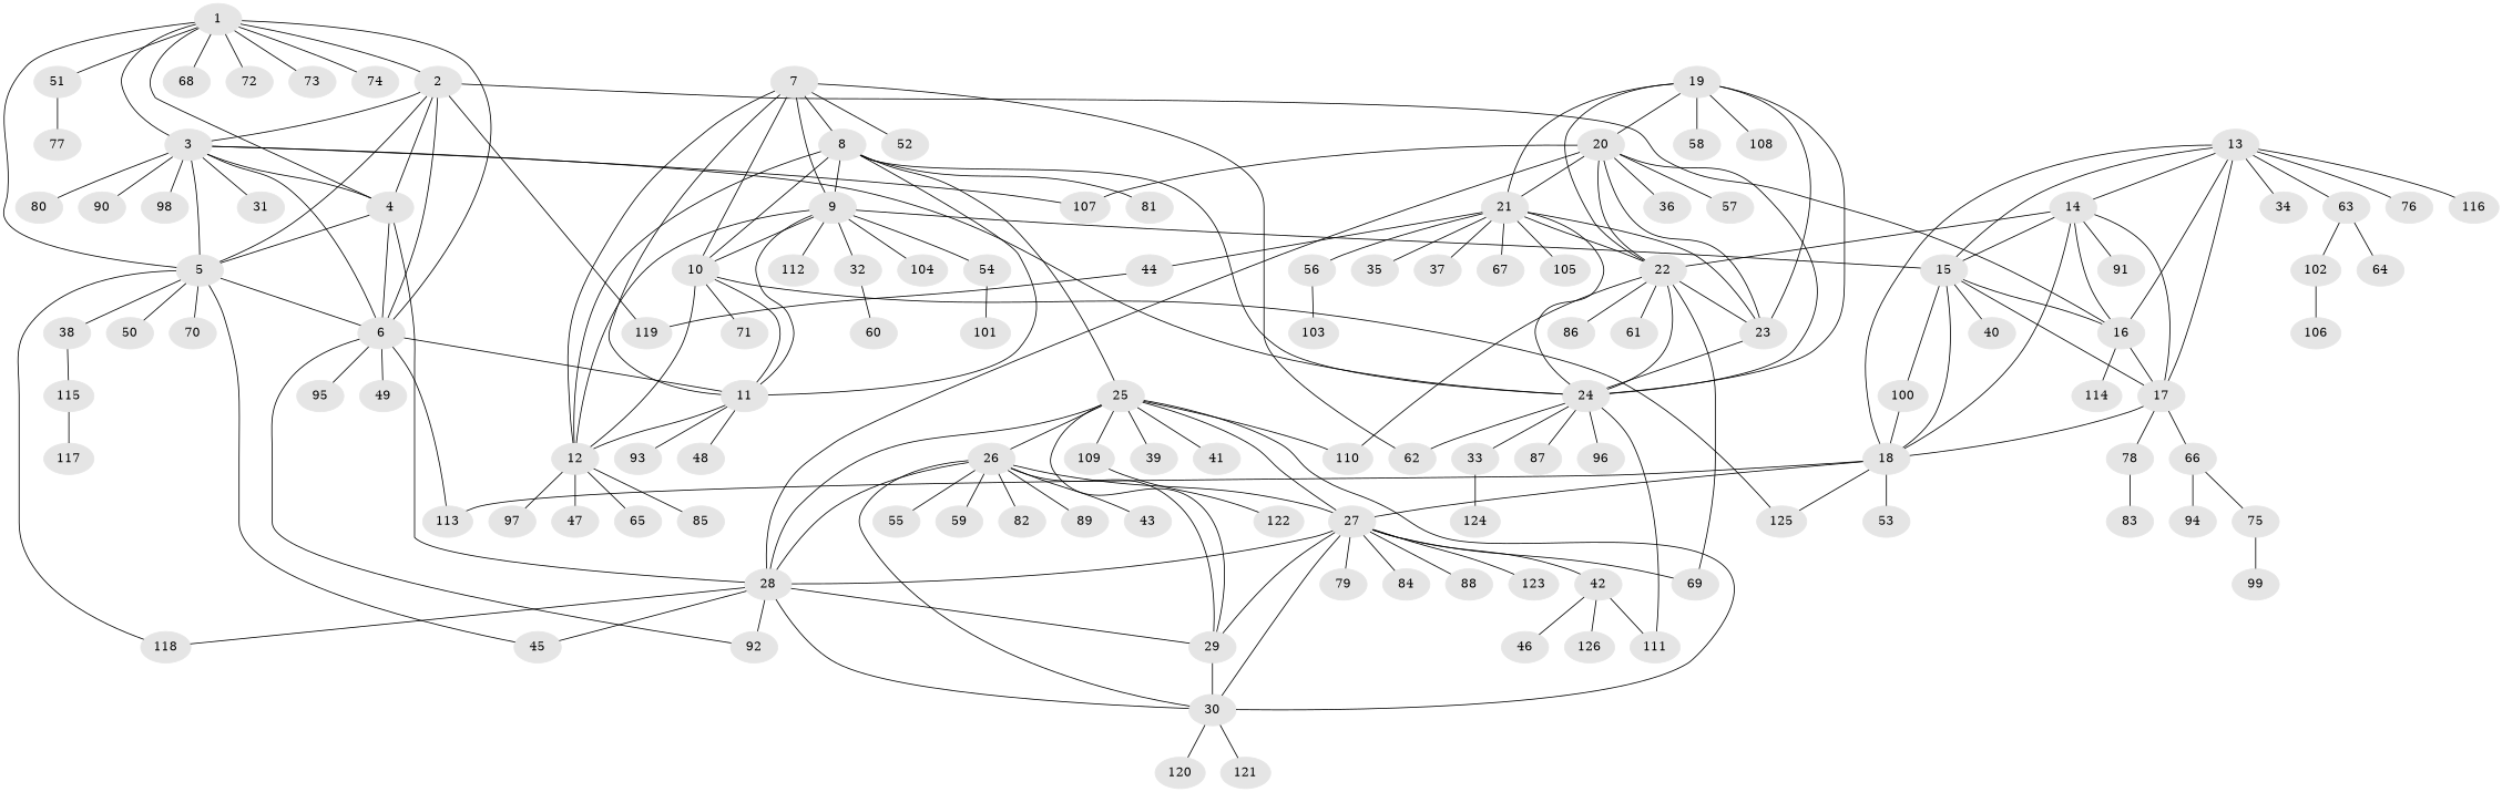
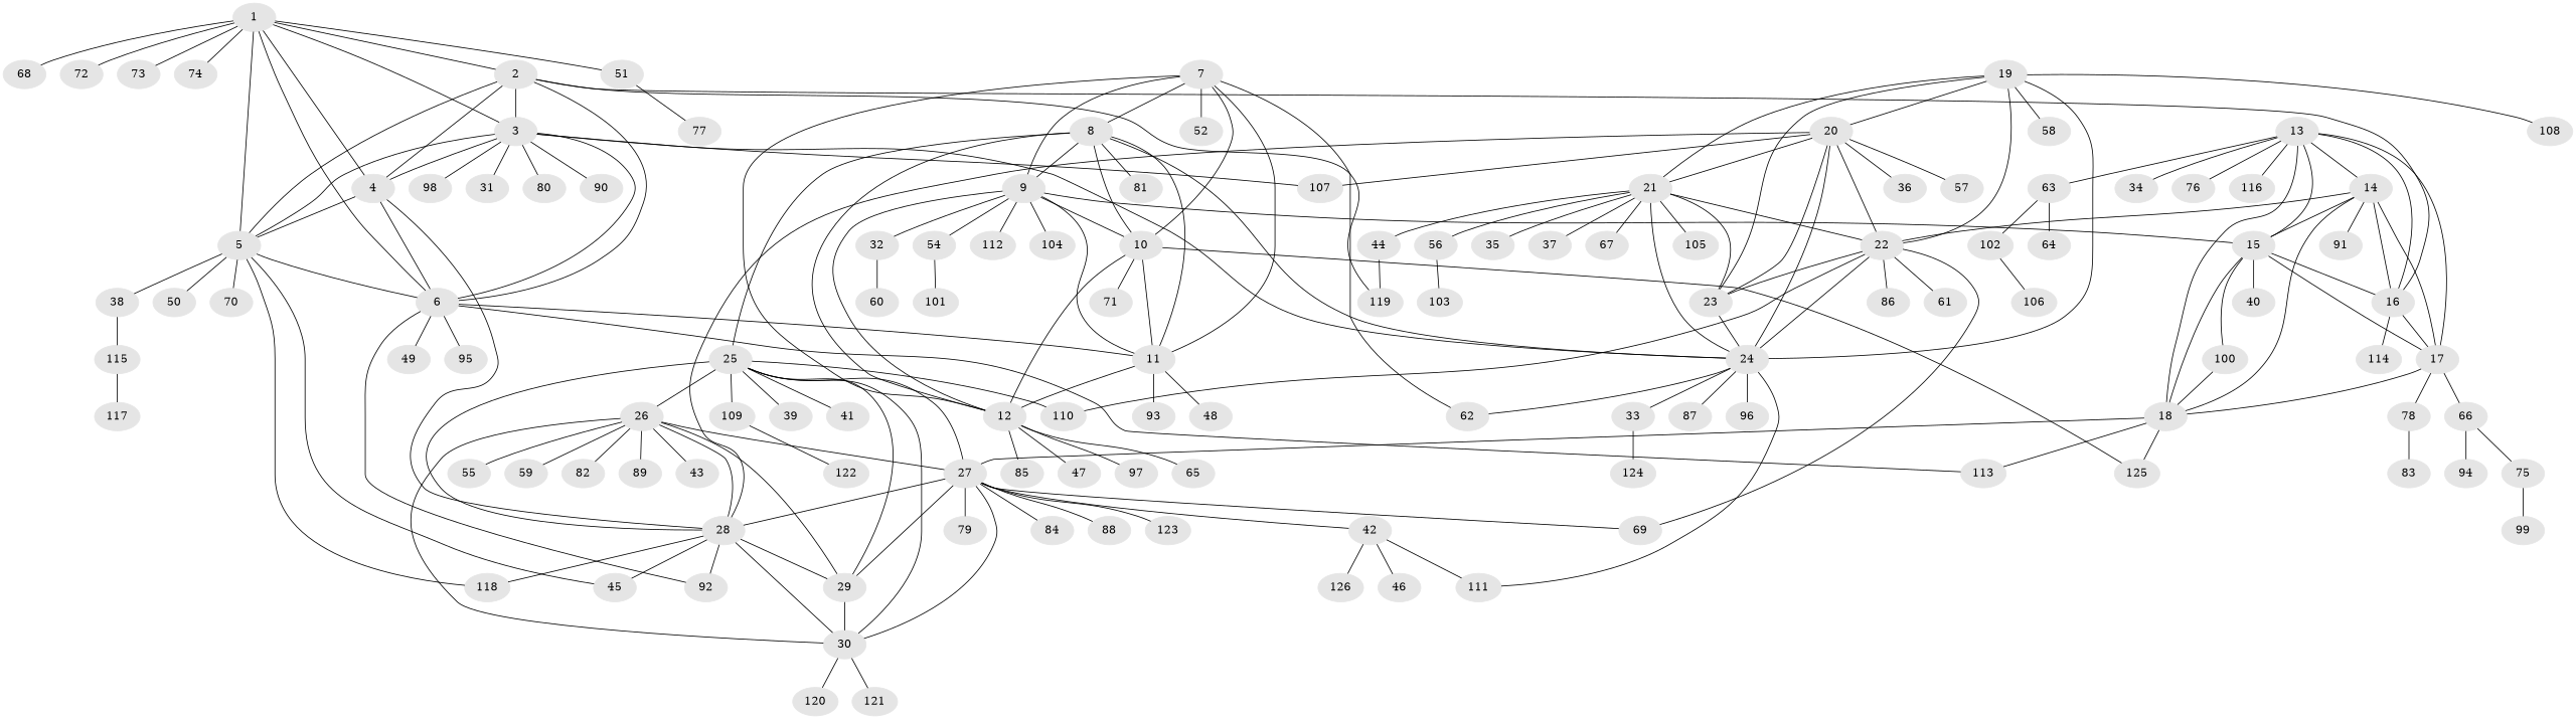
  graph {
    node [color=gray90 style=filled]
    1
    2
    3
    4
    5
    6
    51
    68
    72
    73
    74
    16
    119
    24
    31
    80
    90
    98
    107
    28
    38
    45
    50
    70
    118
    11
    49
    92
    95
    113
    77
    17
    114
    62
    33
    87
    96
    111
    29
    30
    115
    12
    48
    93
    7
    8
    9
    10
    52
    25
    81
    15
    32
    54
    104
    112
    71
    125
    47
    65
    85
    97
    27
    110
    26
    39
    41
    109
    18
    40
    100
    60
    101
    13
    14
    34
    63
    76
    116
    22
    91
    66
    78
-   53
    64
    102
    23
    61
    69
    86
    75
    94
    83
    42
    79
    84
    88
    123
    19
    20
    21
    58
    108
    36
    57
    35
    37
    44
    56
    67
    105
    103
    124
    43
    55
    59
    82
    89
    120
    121
    122
    46
    126
    117
    106
    99
    1 -- 2
    1 -- 3
    1 -- 4
    1 -- 5
    1 -- 6
    1 -- 51
    1 -- 68
    1 -- 72
    1 -- 73
    1 -- 74
    2 -- 3
    2 -- 4
    2 -- 5
    2 -- 6
    2 -- 16
    2 -- 119
    3 -- 4
    3 -- 5
    3 -- 6
    3 -- 24
    3 -- 31
    3 -- 80
    3 -- 90
    3 -- 98
    3 -- 107
    4 -- 5
    4 -- 6
    4 -- 28
    5 -- 6
    5 -- 38
    5 -- 45
    5 -- 50
    5 -- 70
    5 -- 118
    6 -- 11
    6 -- 49
    6 -- 92
    6 -- 95
    6 -- 113
    51 -- 77
    16 -- 17
    16 -- 114
    24 -- 62
    24 -- 33
    24 -- 87
    24 -- 96
    24 -- 111
    28 -- 45
    28 -- 118
    28 -- 92
    28 -- 29
    28 -- 30
    38 -- 115
    11 -- 12
    11 -- 48
    11 -- 93
    17 -- 18
    17 -- 66
    17 -- 78
    33 -- 124
    29 -- 30
    30 -- 120
    30 -- 121
    115 -- 117
    12 -- 47
    12 -- 65
    12 -- 85
    12 -- 97
    7 -- 11
    7 -- 62
    7 -- 12
    7 -- 8
    7 -- 9
    7 -- 10
    7 -- 52
    8 -- 24
    8 -- 11
    8 -- 12
    8 -- 9
    8 -- 10
    8 -- 25
    8 -- 81
    9 -- 11
    9 -- 12
    9 -- 10
    9 -- 15
    9 -- 32
    9 -- 54
    9 -- 104
    9 -- 112
    10 -- 11
    10 -- 12
    10 -- 71
    10 -- 125
    25 -- 28
    25 -- 29
    25 -- 30
    25 -- 27
    25 -- 110
    25 -- 26
    25 -- 39
    25 -- 41
    25 -- 109
    15 -- 16
    15 -- 17
    15 -- 18
    15 -- 40
    15 -- 100
    32 -- 60
    54 -- 101
    27 -- 28
    27 -- 29
    27 -- 30
    27 -- 69
    27 -- 42
    27 -- 79
    27 -- 84
    27 -- 88
    27 -- 123
    26 -- 28
    26 -- 29
    26 -- 30
    26 -- 27
    26 -- 43
    26 -- 55
    26 -- 59
    26 -- 82
    26 -- 89
    109 -- 122
    18 -- 113
    18 -- 125
    18 -- 27
-   18 -- 53
    100 -- 18
    13 -- 16
    13 -- 17
    13 -- 15
    13 -- 18
    13 -- 14
    13 -- 34
    13 -- 63
    13 -- 76
    13 -- 116
    14 -- 16
    14 -- 17
    14 -- 15
    14 -- 18
    14 -- 22
    14 -- 91
    63 -- 64
    63 -- 102
    22 -- 24
    22 -- 110
    22 -- 23
    22 -- 61
    22 -- 69
    22 -- 86
    66 -- 75
    66 -- 94
    78 -- 83
    102 -- 106
    23 -- 24
    75 -- 99
    42 -- 111
    42 -- 46
    42 -- 126
    19 -- 24
    19 -- 22
    19 -- 23
    19 -- 20
    19 -- 21
    19 -- 58
    19 -- 108
    20 -- 24
    20 -- 107
    20 -- 28
    20 -- 22
    20 -- 23
    20 -- 21
    20 -- 36
    20 -- 57
    21 -- 24
    21 -- 22
    21 -- 23
    21 -- 35
    21 -- 37
    21 -- 44
    21 -- 56
    21 -- 67
    21 -- 105
    44 -- 119
    56 -- 103
  }
